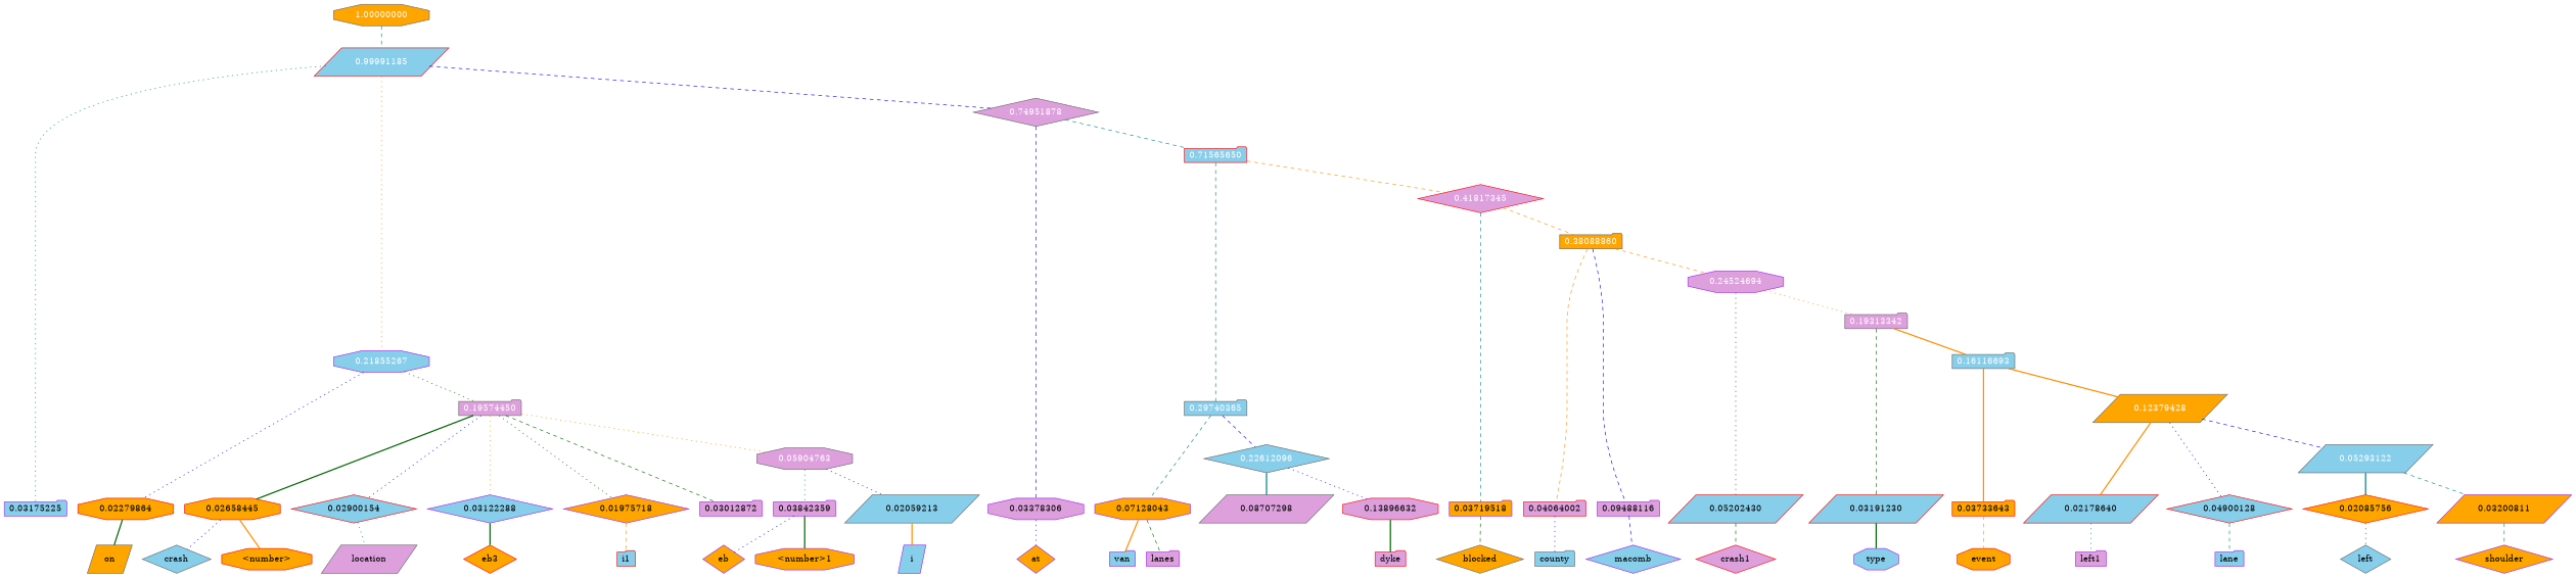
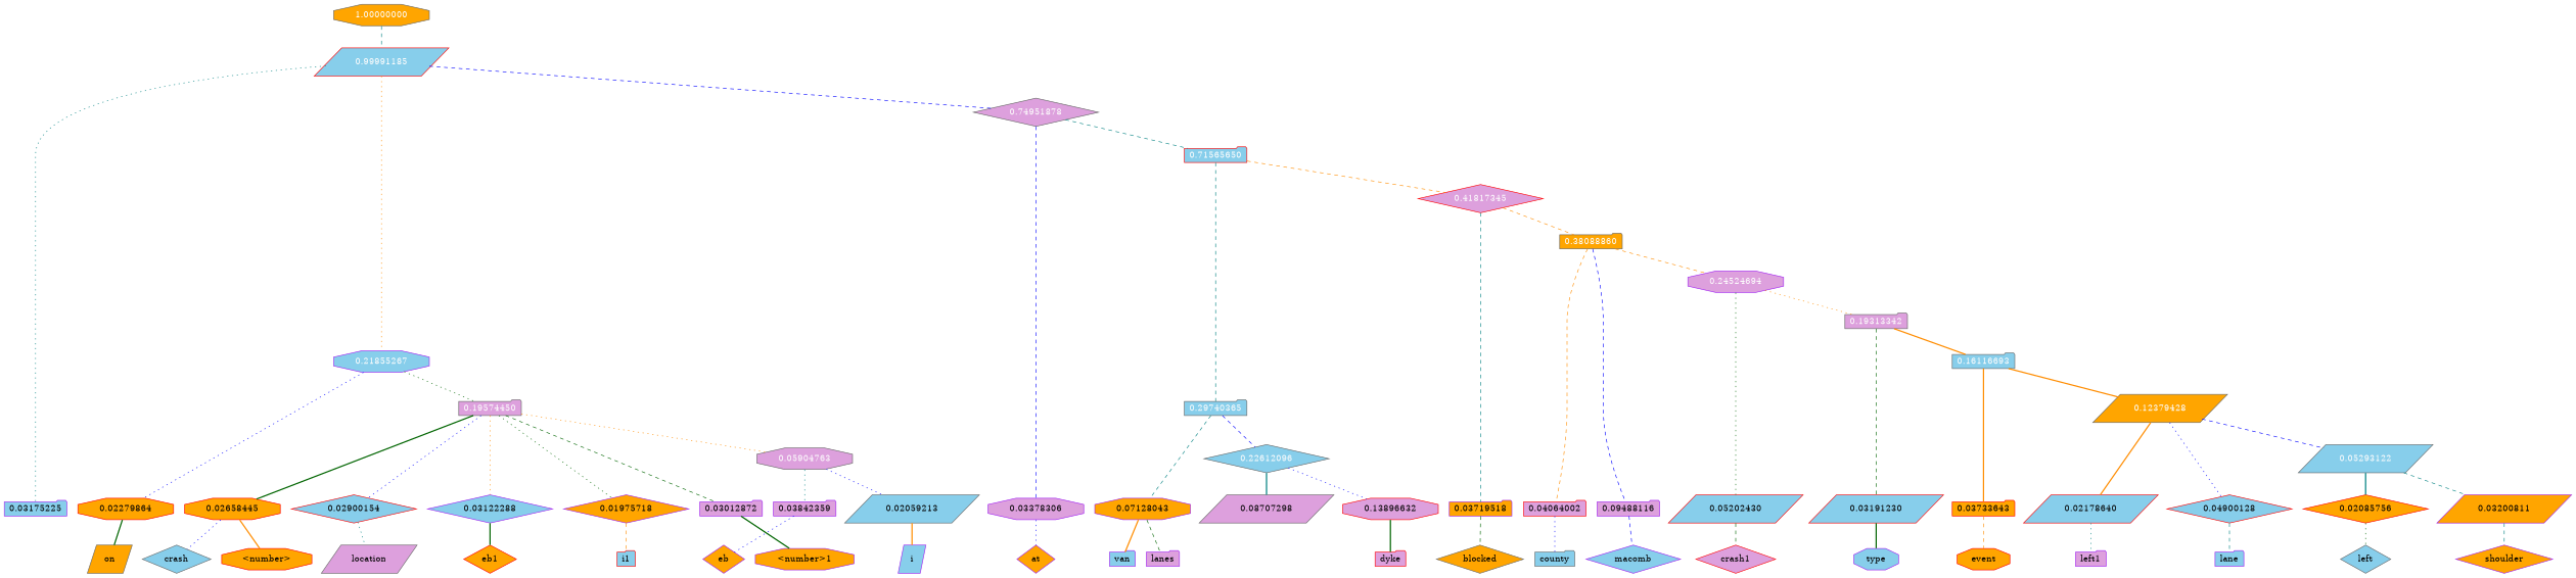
  graph {
    node [color=purple fillcolor=skyblue format=png nodesep=0.001 ordering=out overlap_scaling=0.01 ranksep=0.001 shape=folder style=filled]
    edge [color=darkorange style=dashed]
    n1 [color=gray40 height=0.15 label=crash shape=diamond style="filled,solid" width=0.15]
    n2 [color=gray40 fillcolor=orange height=0.15 label=on shape=parallelogram style="filled,solid" width=0.15]
    n3 [fillcolor=orange height=0.15 label=eb shape=diamond style="filled,solid" width=0.15]
    n4 [height=0.15 label=i shape=parallelogram style="filled,solid" width=0.15]
    n5 [color=red fillcolor=orange height=0.15 label="\<number\>" shape=octagon style="filled,solid" width=0.15]
    n6 [color=gray40 fillcolor=plum height=0.15 label=location shape=parallelogram style="filled,solid" width=0.15]
-   n7 [color=red fillcolor=orange height=0.15 label=eb3 shape=diamond style="filled,solid" width=0.15]
+   n7 [color=red fillcolor=orange height=0.15 label=eb1 shape=diamond style="filled,solid" width=0.15]
    n8 [color=red height=0.15 label=i1 style="filled,solid" width=0.15]
    n9 [fillcolor=orange height=0.15 label="\<number\>1" shape=octagon style="filled,solid" width=0.15]
    n10 [fillcolor=orange height=0.15 label=at shape=diamond style="filled,solid" width=0.15]
    n11 [height=0.15 label=van style="filled,solid" width=0.15]
    n12 [color=red fillcolor=plum height=0.15 label=dyke style="filled,solid" width=0.15]
    n13 [fillcolor=plum height=0.15 label=lanes style="filled,solid" width=0.15]
    n14 [color=gray40 fillcolor=orange height=0.15 label=blocked shape=diamond style="filled,solid" width=0.15]
    n15 [color=gray40 height=0.15 label=left shape=diamond style="filled,solid" width=0.15]
    n16 [fillcolor=orange height=0.15 label=shoulder shape=diamond style="filled,solid" width=0.15]
    n17 [fillcolor=plum height=0.15 label=left1 style="filled,solid" width=0.15]
    n18 [height=0.15 label=lane style="filled,solid" width=0.15]
    n19 [color=red fillcolor=orange height=0.15 label=event shape=octagon style="filled,solid" width=0.15]
    n20 [height=0.15 label=type shape=octagon style="filled,solid" width=0.15]
    n21 [color=red fillcolor=plum height=0.15 label=crash1 shape=diamond style="filled,solid" width=0.15]
    n22 [color=gray40 height=0.15 label=county style="filled,solid" width=0.15]
    n23 [height=0.15 label=macomb shape=diamond style="filled,solid" width=0.15]
    n24 [fontcolor=black height=0.15 label=0.03175225 width=0.15]
    n25 [color=red fillcolor=orange fontcolor=black height=0.15 label=0.02279864 shape=octagon width=0.15]
    n26 [fillcolor=plum fontcolor=black height=0.15 label=0.03842359 width=0.15]
    n27 [color=gray40 fontcolor=black height=0.15 label=0.02059213 shape=parallelogram width=0.15]
    n28 [color=red fillcolor=orange fontcolor=black height=0.15 label=0.02658445 shape=octagon width=0.15]
    n29 [color=red fontcolor=black height=0.15 label=0.02900154 shape=diamond width=0.15]
    n30 [fontcolor=black height=0.15 label=0.03122288 shape=diamond width=0.15]
    n31 [fillcolor=orange fontcolor=black height=0.15 label=0.01975718 shape=diamond width=0.15]
    n32 [fillcolor=plum fontcolor=black height=0.15 label=0.03012872 width=0.15]
    n33 [fillcolor=plum fontcolor=black height=0.15 label=0.03378306 shape=octagon width=0.15]
    n34 [color=gray40 fillcolor=plum fontcolor=black height=0.15 label=0.08707298 shape=parallelogram width=0.15]
    n35 [color=red fillcolor=plum fontcolor=black height=0.15 label=0.13896632 shape=octagon width=0.15]
    n36 [fillcolor=orange fontcolor=black height=0.15 label=0.07128043 shape=octagon width=0.15]
    n37 [fillcolor=orange fontcolor=black height=0.15 label=0.03719518 width=0.15]
    n38 [color=red fillcolor=orange fontcolor=black height=0.15 label=0.02085756 shape=diamond width=0.15]
    n39 [fillcolor=orange fontcolor=black height=0.15 label=0.03200811 shape=parallelogram width=0.15]
    n40 [color=red fontcolor=black height=0.15 label=0.02178640 shape=parallelogram width=0.15]
    n41 [color=red fontcolor=black height=0.15 label=0.04900128 shape=diamond width=0.15]
    n42 [color=red fillcolor=orange fontcolor=black height=0.15 label=0.03733643 width=0.15]
    n43 [color=red fontcolor=black height=0.15 label=0.03191230 shape=parallelogram width=0.15]
    n44 [color=red fontcolor=black height=0.15 label=0.05202430 shape=parallelogram width=0.15]
    n45 [color=red fillcolor=plum fontcolor=black height=0.15 label=0.04064002 width=0.15]
    n46 [fillcolor=plum fontcolor=black height=0.15 label=0.09488116 width=0.15]
    n47 [color=gray40 fillcolor=orange fontcolor=grey99 height=0.15 label=1.00000000 shape=octagon width=0.15]
    n48 [color=red fontcolor=grey99 height=0.15 label=0.99991185 shape=parallelogram width=0.15]
    n49 [fontcolor=grey99 height=0.15 label=0.21855267 shape=octagon width=0.15]
    n50 [color=gray40 fillcolor=plum fontcolor=grey99 height=0.15 label=0.74951878 shape=diamond width=0.15]
    n51 [color=gray40 fillcolor=plum fontcolor=grey99 height=0.15 label=0.19574450 width=0.15]
    n52 [color=red fontcolor=grey99 height=0.15 label=0.71565650 width=0.15]
    n53 [color=gray40 fillcolor=plum fontcolor=grey99 height=0.15 label=0.05904763 shape=octagon width=0.15]
    n54 [color=gray40 fontcolor=grey99 height=0.15 label=0.29740365 width=0.15]
    n55 [color=red fillcolor=plum fontcolor=grey99 height=0.15 label=0.41817345 shape=diamond width=0.15]
    n56 [color=gray40 fontcolor=grey99 height=0.15 label=0.22612096 shape=diamond width=0.15]
    n57 [color=gray40 fillcolor=orange fontcolor=grey99 height=0.15 label=0.38088860 width=0.15]
    n58 [fillcolor=plum fontcolor=grey99 height=0.15 label=0.24524694 shape=octagon width=0.15]
    n59 [color=gray40 fillcolor=plum fontcolor=grey99 height=0.15 label=0.19313342 width=0.15]
    n60 [color=gray40 fontcolor=grey99 height=0.15 label=0.16116693 width=0.15]
    n61 [color=gray40 fillcolor=orange fontcolor=grey99 height=0.15 label=0.12379428 shape=parallelogram width=0.15]
    n62 [color=gray40 fontcolor=grey99 height=0.15 label=0.05293122 shape=parallelogram width=0.15]
    subgraph sub_1 {
      rank=same
      n1
      n2
      n3
      n4
      n5
      n6
      n7
      n8
      n9
      n10
      n11
      n12
      n13
      n14
      n15
      n16
      n17
      n18
      n19
      n20
      n21
      n22
      n23
    }
    subgraph sub_2 {
      rank=same
      n24
      n25
      n26
      n27
      n28
      n29
      n30
      n31
      n32
      n33
      n34
      n35
      n36
      n37
      n38
      n39
      n40
      n41
      n42
      n43
      n44
      n45
      n46
    }
    n25 -- n2 [color=darkgreen style=bold]
    n26 -- n3 [color=blue style=dotted]
    n27 -- n4 [style=bold]
    n28 -- n1 [color=blue style=dotted]
    n28 -- n5 [style=bold]
    n29 -- n6 [color=teal style=dotted]
    n30 -- n7 [color=darkgreen style=bold]
    n31 -- n8
-   n26 -- n9 [color=darkgreen style=bold]
+   n32 -- n9 [color=darkgreen style=bold]
    n33 -- n10 [color=blue style=dotted]
    n35 -- n12 [color=darkgreen style=bold]
    n36 -- n11 [style=bold]
    n36 -- n13 [color=darkgreen]
    n37 -- n14 [color=darkgreen]
    n38 -- n15 [color=darkgreen style=dotted]
    n39 -- n16 [color=teal]
    n40 -- n17 [color=teal style=dotted]
    n41 -- n18 [color=teal]
    n42 -- n19
    n43 -- n20 [color=darkgreen style=bold]
    n44 -- n21 [color=darkgreen]
    n45 -- n22 [color=blue style=dotted]
    n46 -- n23 [color=blue]
    n47 -- n48 [color=teal]
    n48 -- n24 [color=teal style=dotted]
    n48 -- n49 [style=dotted]
    n48 -- n50 [color=blue]
    n49 -- n25 [color=blue style=dotted]
    n49 -- n51 [color=darkgreen style=dotted]
    n50 -- n33 [color=blue]
    n50 -- n52 [color=teal]
    n51 -- n28 [color=darkgreen style=bold]
    n51 -- n29 [color=blue style=dotted]
    n51 -- n30 [style=dotted]
    n51 -- n31 [color=darkgreen style=dotted]
    n51 -- n32 [color=darkgreen]
    n51 -- n53 [style=dotted]
    n52 -- n54 [color=teal]
    n52 -- n55
    n53 -- n26 [color=teal style=dotted]
    n53 -- n27 [color=blue style=dotted]
    n54 -- n36 [color=teal]
    n54 -- n56 [color=blue]
    n55 -- n37 [color=teal]
    n55 -- n57
    n56 -- n34 [color=teal style=bold]
    n56 -- n35 [color=blue style=dotted]
    n57 -- n45
    n57 -- n46 [color=blue]
    n57 -- n58
    n58 -- n44 [color=darkgreen style=dotted]
    n58 -- n59 [style=dotted]
    n59 -- n43 [color=darkgreen]
    n59 -- n60 [style=bold]
    n60 -- n42 [style=bold]
    n60 -- n61 [style=bold]
    n61 -- n40 [style=bold]
    n61 -- n41 [color=blue style=dotted]
    n61 -- n62 [color=blue]
    n62 -- n38 [color=teal style=bold]
    n62 -- n39 [color=teal]
  }
